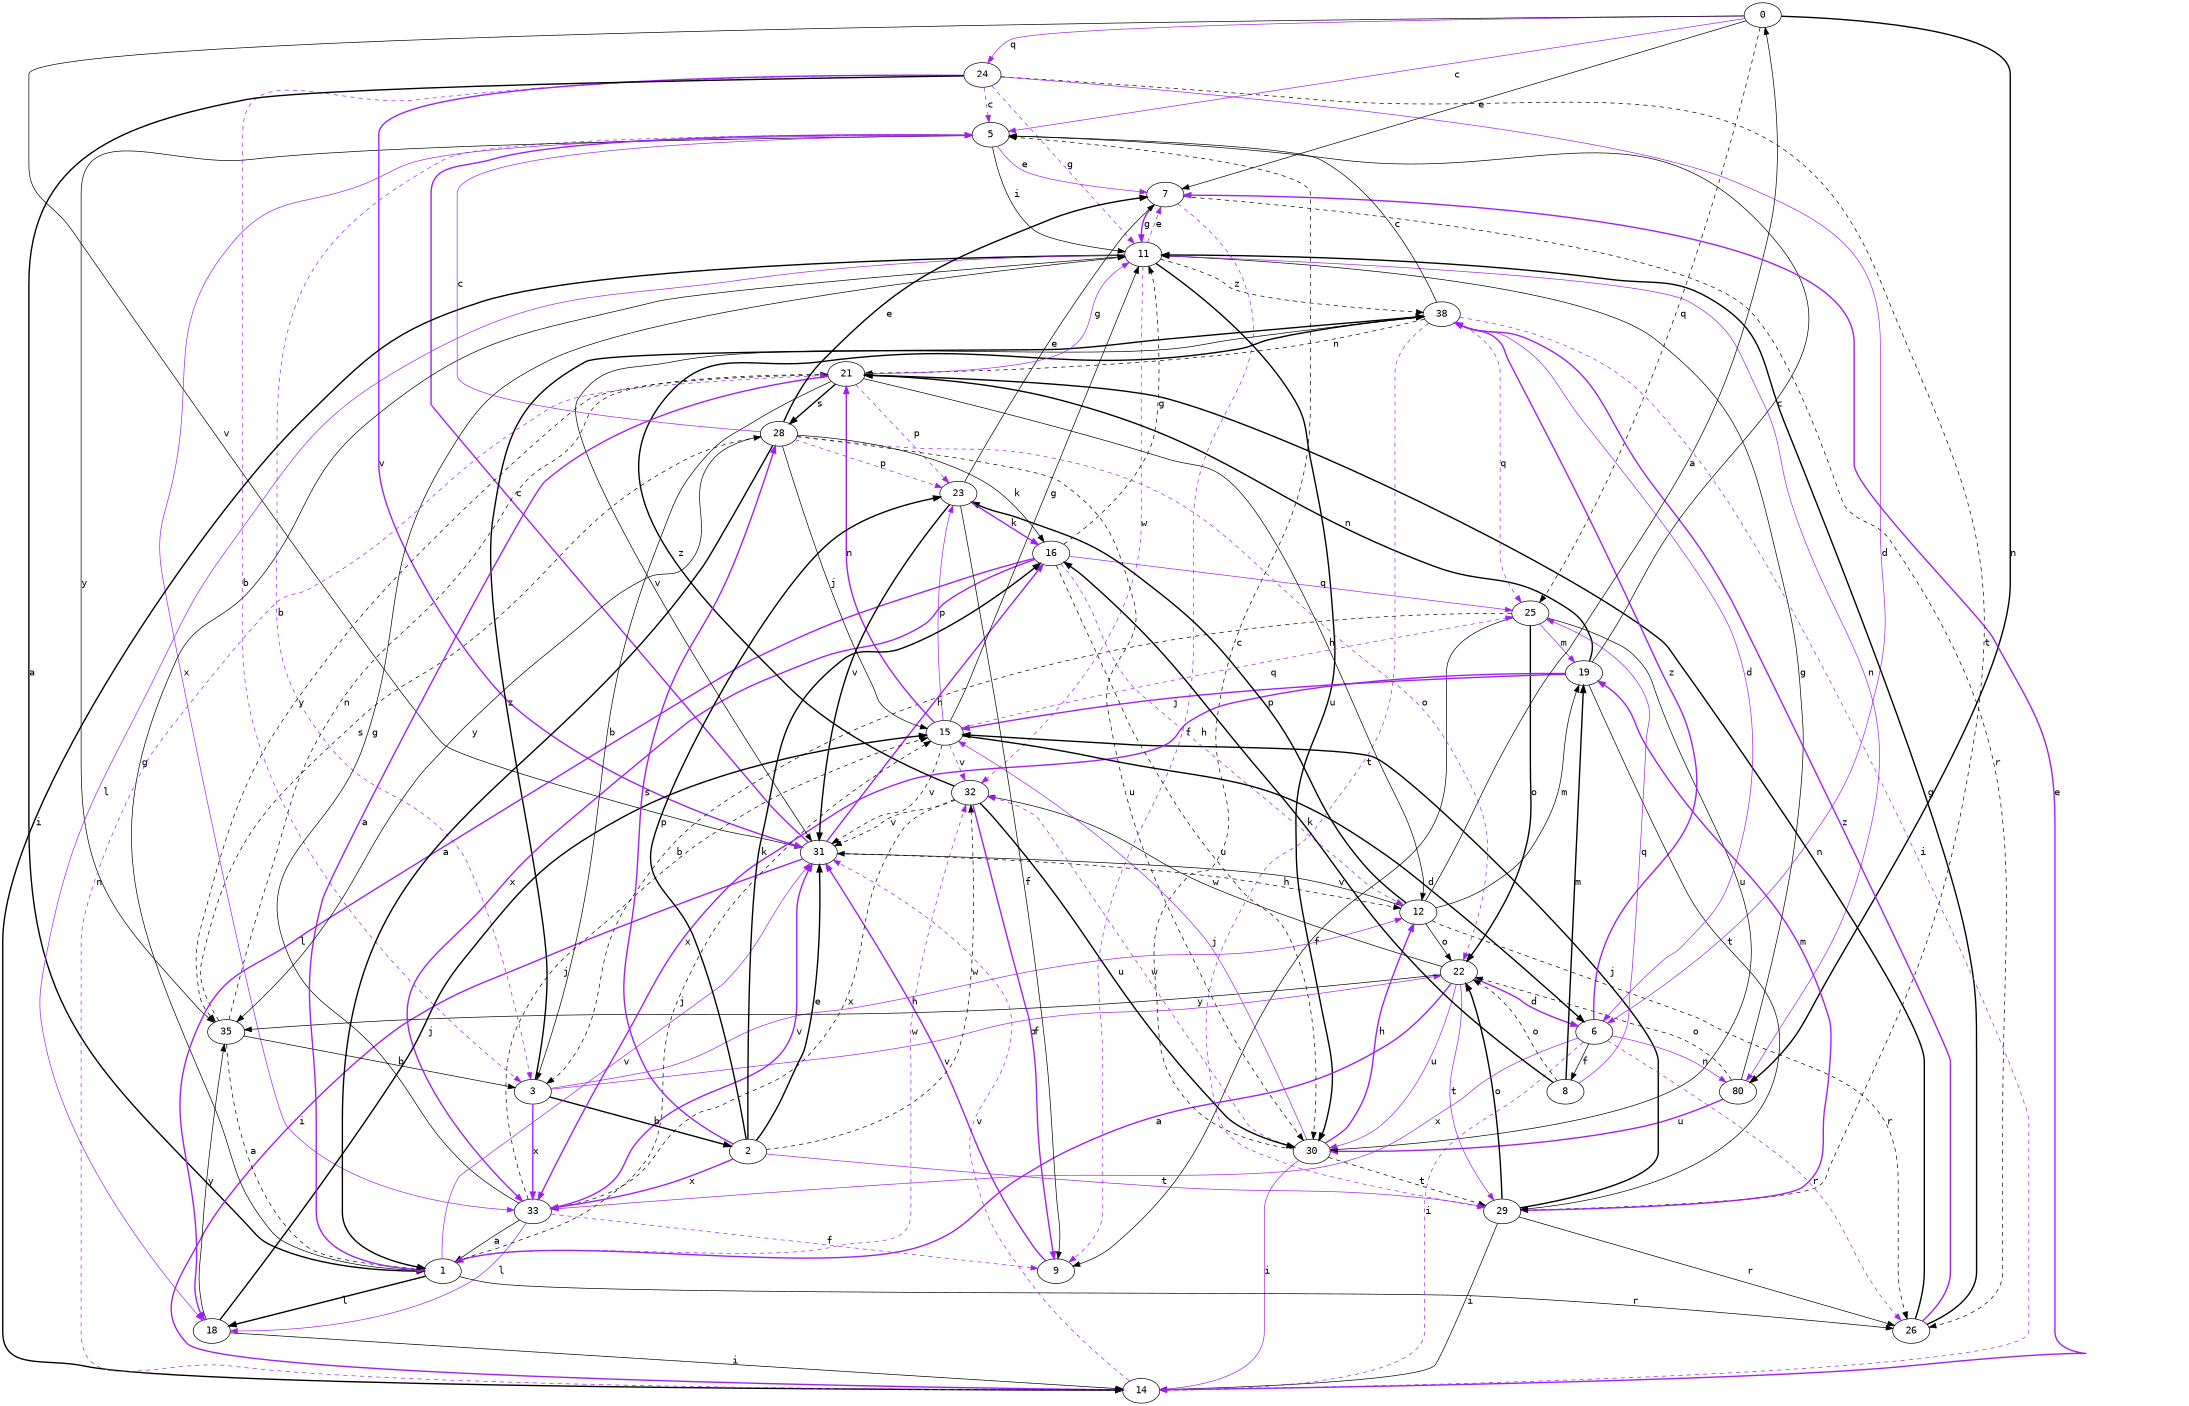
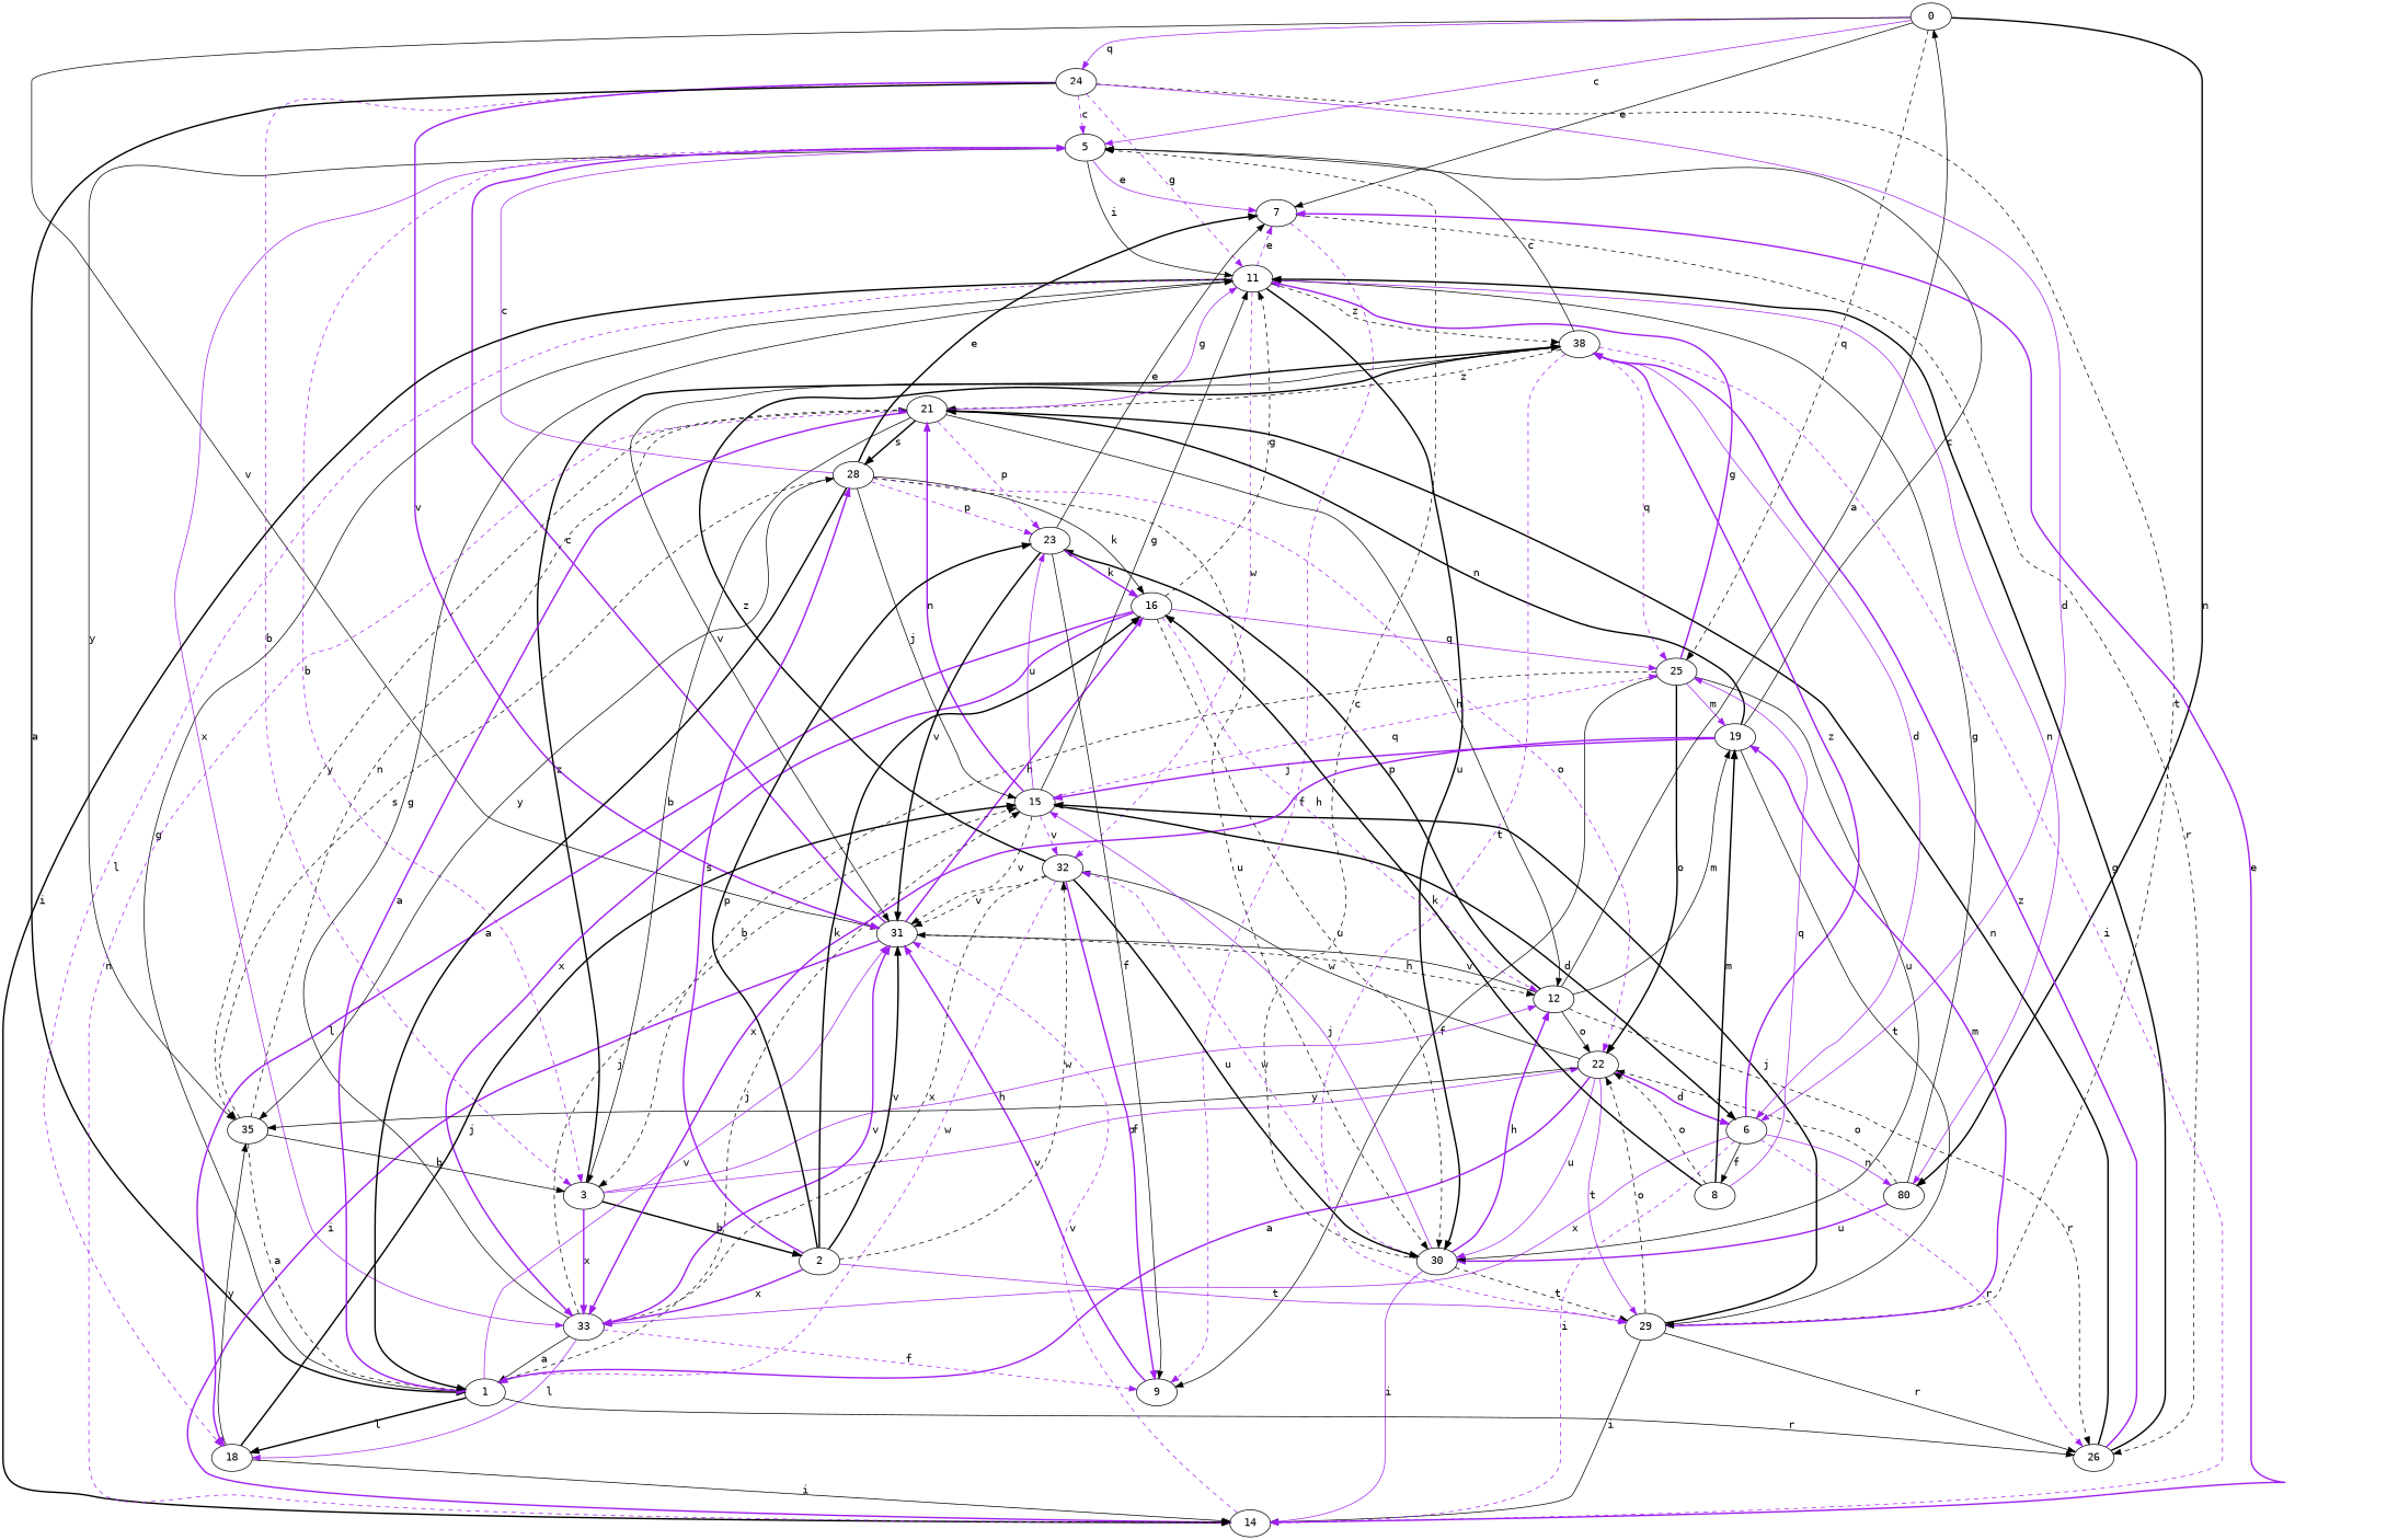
  strict digraph {
    fontname="DejaVu Sans Mono"
    node [fontname="DejaVu Sans Mono"]
    edge [color=black fontname="DejaVu Sans Mono" style=solid]
    0
    5
    7
    n4 [label=80]
    24
    25
    31
    11
    33
    3
    35
    26
    9
    22
    30
    1
    29
    6
    19
    16
    12
    14
    15
    18
    32
    38
    23
    21
    2
    28
    8
    0 -> 5 [color=purple label=c]
    0 -> 7 [label=e]
    0 -> n4 [label=n style=bold]
    0 -> 24 [color=purple label=q]
    0 -> 25 [label=q style=dashed]
    0 -> 31 [label=v]
    5 -> 7 [color=purple label=e]
    5 -> 11 [label=i]
    5 -> 33 [color=purple label=x]
    5 -> 3 [color=purple label=b style=dashed]
    5 -> 35 [label=y]
-   7 -> 11 [color=purple label=g style=bold]
+   25 -> 11 [color=purple label=g style=bold]
    7 -> 26 [label=r style=dashed]
    7 -> 9 [color=purple label=f style=dashed]
    n4 -> 11 [label=g]
    n4 -> 22 [label=o style=dashed]
    n4 -> 30 [color=purple label=u style=bold]
    24 -> 5 [color=purple label=c style=dashed]
    24 -> 31 [color=purple label=v style=bold]
    24 -> 11 [color=purple label=g style=dashed]
    24 -> 3 [color=purple label=b style=dashed]
    24 -> 1 [label=a style=bold]
    24 -> 29 [label=t style=dashed]
    24 -> 6 [color=purple label=d]
    25 -> 3 [label=b style=dashed]
    25 -> 9 [label=f]
    25 -> 22 [label=o style=bold]
    25 -> 30 [label=u]
    25 -> 19 [color=purple label=m]
    31 -> 5 [color=purple label=c style=bold]
    31 -> 16 [color=purple label=h style=bold]
    31 -> 12 [label=h style=dashed]
    31 -> 14 [color=purple label=i style=bold]
    11 -> 7 [color=purple label=e style=dashed]
    11 -> n4 [color=purple label=n]
    11 -> 30 [label=u style=bold]
    11 -> 14 [label=i style=bold]
-   11 -> 18 [color=purple label=l]
+   11 -> 18 [color=purple label=l style=dashed]
    11 -> 32 [color=purple label=w style=dashed]
    11 -> 38 [label=z style=dashed]
    33 -> 31 [color=purple label=v style=bold]
    33 -> 11 [label=g]
    33 -> 9 [color=purple label=f style=dashed]
    33 -> 1 [label=a]
    33 -> 15 [label=j style=dashed]
    33 -> 18 [color=purple label=l]
    3 -> 33 [color=purple label=x style=bold]
    3 -> 22 [color=purple label=o]
    3 -> 12 [color=purple label=h]
    3 -> 38 [label=z style=bold]
    3 -> 2 [label=b style=bold]
    35 -> 3 [label=b]
    35 -> 1 [label=a style=dashed]
    35 -> 21 [label=n style=dashed]
    35 -> 28 [label=s style=dashed]
    26 -> 11 [label=g style=bold]
    26 -> 38 [color=purple label=z style=bold]
    26 -> 21 [label=n style=bold]
    9 -> 31 [color=purple label=v style=bold]
    22 -> 35 [label=y]
    22 -> 30 [color=purple label=u]
    22 -> 1 [color=purple label=a style=bold]
    22 -> 29 [color=purple label=t]
    22 -> 6 [color=purple label=d style=bold]
    22 -> 32 [label=w]
    30 -> 5 [label=c style=dashed]
    30 -> 29 [label=t style=dashed]
    30 -> 12 [color=purple label=h style=bold]
    30 -> 14 [color=purple label=i]
    30 -> 15 [color=purple label=j]
    30 -> 32 [color=purple label=w style=dashed]
    1 -> 31 [color=purple label=v]
    1 -> 11 [label=g]
    1 -> 26 [label=r]
    1 -> 15 [label=j style=dashed]
    1 -> 18 [label=l style=bold]
-   1 -> 32 [color=purple label=w style=dashed]
+   32 -> 1 [color=purple label=w style=dashed]
    29 -> 26 [label=r]
-   29 -> 22 [label=o style=bold]
+   29 -> 22 [label=o style=dashed]
    29 -> 19 [color=purple label=m style=bold]
    29 -> 14 [label=i]
    29 -> 15 [label=j style=bold]
    6 -> n4 [color=purple label=n]
    6 -> 33 [color=purple label=x]
    6 -> 26 [color=purple label=r style=dashed]
    6 -> 14 [color=purple label=i style=dashed]
    6 -> 38 [color=purple label=z style=bold]
    6 -> 8 [label=f]
    19 -> 5 [label=c]
    19 -> 33 [color=purple label=x style=bold]
    19 -> 29 [label=t]
    19 -> 15 [color=purple label=j style=bold]
    19 -> 21 [label=n style=bold]
    16 -> 25 [color=purple label=q]
    16 -> 11 [label=g style=dashed]
    16 -> 33 [color=purple label=x style=bold]
    16 -> 30 [label=u style=dashed]
    16 -> 12 [color=purple label=h style=dashed]
    16 -> 18 [color=purple label=l style=bold]
    12 -> 0 [label=a]
    12 -> 31 [label=v]
    12 -> 26 [label=r style=dashed]
    12 -> 22 [label=o]
    12 -> 19 [label=m]
    12 -> 23 [label=p style=bold]
    14 -> 7 [color=purple label=e style=bold]
    14 -> 31 [color=purple label=v style=dashed]
    14 -> 21 [color=purple label=n style=dashed]
    15 -> 25 [color=purple label=q style=dashed]
    15 -> 31 [label=v style=dashed]
    15 -> 11 [label=g]
    15 -> 6 [label=d style=bold]
    15 -> 32 [color=purple label=v style=dashed]
-   15 -> 23 [color=purple label=p]
+   15 -> 23 [color=purple label=u]
    15 -> 21 [color=purple label=n style=bold]
    18 -> 35 [label=y]
    18 -> 14 [label=i]
    18 -> 15 [label=j style=bold]
    32 -> 31 [label=v style=dashed]
    32 -> 33 [label=x style=dashed]
    32 -> 9 [color=purple label=f style=bold]
    32 -> 30 [label=u style=bold]
    32 -> 38 [label=z style=bold]
    38 -> 5 [label=c]
    38 -> 25 [color=purple label=q style=dashed]
    38 -> 31 [label=v]
    38 -> 29 [color=purple label=t style=dashed]
    38 -> 6 [color=purple label=d]
    38 -> 14 [color=purple label=i style=dashed]
-   38 -> 21 [label=n style=dashed]
+   38 -> 21 [label=z style=dashed]
    23 -> 7 [label=e]
    23 -> 31 [label=v style=bold]
    23 -> 9 [label=f]
    23 -> 16 [color=purple label=k style=bold]
    21 -> 11 [color=purple label=g]
    21 -> 3 [label=b]
    21 -> 35 [label=y style=dashed]
    21 -> 1 [color=purple label=a style=bold]
    21 -> 12 [label=h]
    21 -> 23 [color=purple label=p style=dashed]
    21 -> 28 [label=s style=bold]
-   2 -> 31 [label=e style=bold]
+   2 -> 31 [label=v style=bold]
    2 -> 33 [color=purple label=x style=bold]
    2 -> 29 [color=purple label=t]
    2 -> 16 [label=k style=bold]
    2 -> 32 [label=w style=dashed]
    2 -> 23 [label=p style=bold]
    2 -> 28 [color=purple label=s style=bold]
    28 -> 5 [color=purple label=c]
    28 -> 7 [label=e style=bold]
    28 -> 35 [label=y]
    28 -> 22 [color=purple label=o style=dashed]
    28 -> 30 [label=u style=dashed]
    28 -> 1 [label=a style=bold]
    28 -> 16 [label=k]
    28 -> 15 [label=j]
    28 -> 23 [color=purple label=p style=dashed]
    8 -> 25 [color=purple label=q]
    8 -> 22 [label=o style=dashed]
    8 -> 19 [label=m style=bold]
    8 -> 16 [label=k style=bold]
  }
